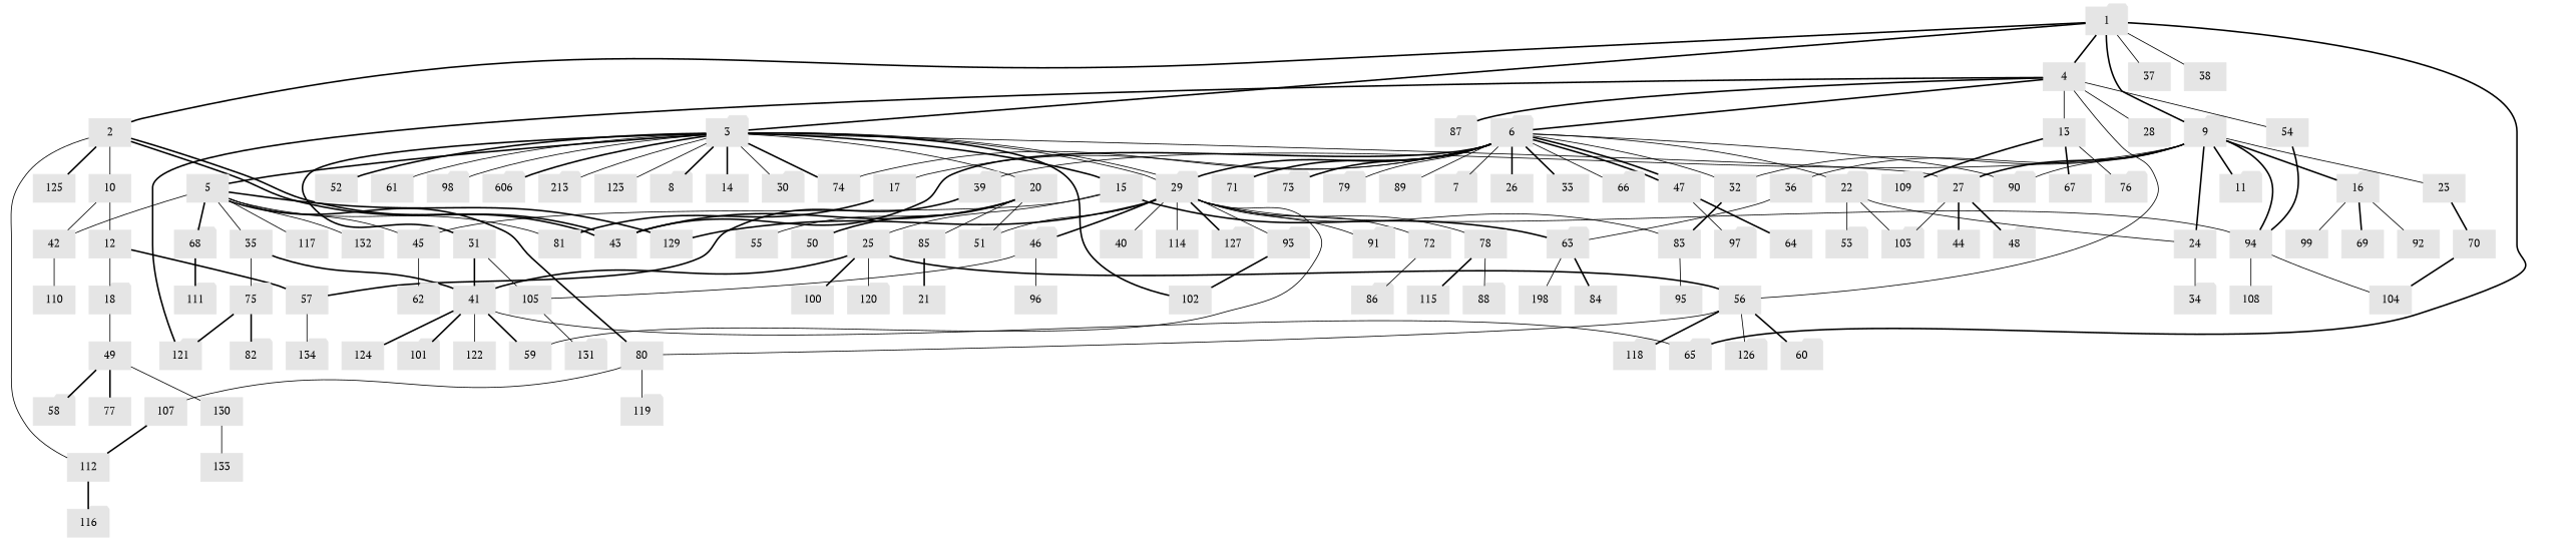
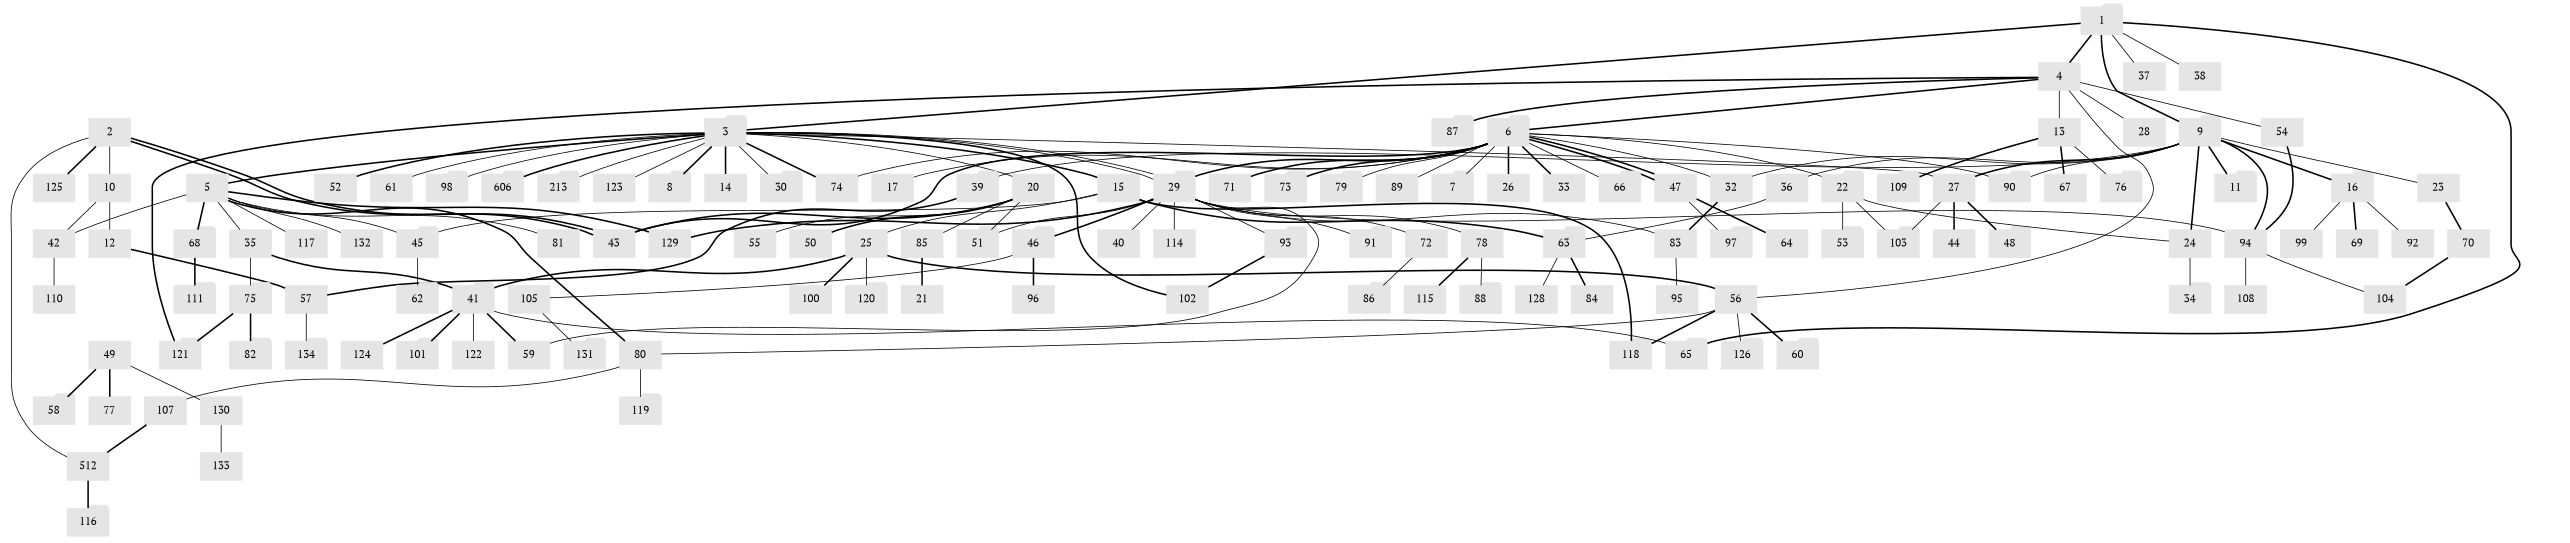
  graph {
    fontname="PT Serif"
    node [color=gray90 fontname="PT Serif" shape=box style=filled]
    edge [fontname="PT Serif" style=solid]
    1 [shape=folder]
    2
    3 [shape=folder]
    4
    9 [shape=folder]
    37
    38
    65 [shape=folder]
    10
    43
-   112
+   112 [label=512]
    125
    27
    5
    8 [shape=folder]
    14
    15
    20
    29 [shape=folder]
    30 [shape=folder]
-   31
    52
    61
    74
    98 [shape=folder]
    102
    n27 [label=606 shape=folder]
    n28 [label=213 shape=folder]
    123
    6 [shape=folder]
    13
    28
    54
    56
    87 [shape=folder]
    121 [shape=folder]
    32
    90 [shape=folder]
    11 [shape=folder]
    16 [shape=folder]
    23
    24
    36
    39 [shape=folder]
    94
    103 [shape=folder]
    44
    48 [shape=folder]
    42
    12
    116 [shape=folder]
    35
    45 [shape=folder]
    68 [shape=folder]
    80
    81
    117
    129
    132
    25
    63 [shape=folder]
    118 [shape=folder]
    50
    51 [shape=folder]
    55
    85
    40
    46 [shape=folder]
    59
    72
    78
    83
    91 [shape=folder]
    93 [shape=folder]
    114
-   127 [shape=folder]
    41 [shape=folder]
    105
    7 [shape=folder]
    17
    22 [shape=folder]
    26
    33
    47
    66 [shape=folder]
    71
    73 [shape=folder]
    79 [shape=folder]
    89
    67
    76 [shape=folder]
    109 [shape=folder]
    60 [shape=folder]
    126 [shape=folder]
    75 [shape=folder]
    110
    62 [shape=folder]
    111 [shape=folder]
    107
    119 [shape=folder]
    53 [shape=folder]
    64
    97 [shape=folder]
    69
    92
    99
    70
    34 [shape=folder]
    57
    104
    108
-   18 [shape=folder]
    49
    134 [shape=folder]
    100
    120 [shape=folder]
    84
-   128 [label=198]
+   128
    58 [shape=folder]
    77
    130
    21
    101 [shape=folder]
    122
    124
    96
    86 [shape=folder]
    88 [shape=folder]
    115
    95
    131 [shape=folder]
    82 [shape=folder]
    133
-   1 -- 2 [style=bold]
    1 -- 3 [style=bold]
    1 -- 4 [style=bold]
    1 -- 9 [style=bold]
    1 -- 37
    1 -- 38
    1 -- 65 [style=bold]
    2 -- 10
    2 -- 43 [style=bold]
    2 -- 43 [style=bold]
    2 -- 112
    2 -- 125 [style=bold]
    3 -- 27
    3 -- 5 [style=bold]
    3 -- 8 [style=bold]
    3 -- 14 [style=bold]
    3 -- 15 [style=bold]
    3 -- 20
    3 -- 29
    3 -- 29
    3 -- 30
-   3 -- 31 [style=bold]
    3 -- 52 [style=bold]
    3 -- 61
    3 -- 74 [style=bold]
    3 -- 98
    3 -- 102 [style=bold]
    3 -- n27 [style=bold]
    3 -- n28
    3 -- 123
    4 -- 6 [style=bold]
    4 -- 13
    4 -- 28
    4 -- 54
    4 -- 56
    4 -- 87 [style=bold]
    4 -- 121 [style=bold]
    9 -- 27 [style=bold]
    9 -- 32
    9 -- 90
    9 -- 11 [style=bold]
    9 -- 16 [style=bold]
    9 -- 23
    9 -- 24 [style=bold]
    9 -- 36
    9 -- 39
    9 -- 94 [style=bold]
    10 -- 42
    10 -- 12
    112 -- 116 [style=bold]
    27 -- 103
    27 -- 44 [style=bold]
    27 -- 48 [style=bold]
    5 -- 42
    5 -- 35
    5 -- 45
    5 -- 68 [style=bold]
    5 -- 80 [style=bold]
    5 -- 81
    5 -- 117
    5 -- 129 [style=bold]
    5 -- 132
    15 -- 45
    15 -- 25
    15 -- 63 [style=bold]
+   15 -- 118 [style=bold]
    20 -- 43 [style=bold]
    20 -- 50 [style=bold]
    20 -- 51
    20 -- 55
    20 -- 85
    29 -- 94
    29 -- 129 [style=bold]
    29 -- 51
    29 -- 40
    29 -- 46 [style=bold]
    29 -- 59
    29 -- 72
    29 -- 78
    29 -- 83
    29 -- 91
    29 -- 93
    29 -- 114
-   29 -- 127 [style=bold]
-   31 -- 41 [style=bold]
-   31 -- 105
    6 -- 43 [style=bold]
    6 -- 29 [style=bold]
    6 -- 74
    6 -- 32
    6 -- 90
    6 -- 7
    6 -- 17
    6 -- 22
    6 -- 26 [style=bold]
    6 -- 33 [style=bold]
    6 -- 47 [style=bold]
    6 -- 47 [style=bold]
    6 -- 66
    6 -- 71 [style=bold]
    6 -- 73 [style=bold]
    6 -- 79
    6 -- 89
    13 -- 67 [style=bold]
    13 -- 76
    13 -- 109 [style=bold]
    54 -- 94 [style=bold]
    56 -- 80
    56 -- 118 [style=bold]
    56 -- 60 [style=bold]
    56 -- 126
    32 -- 83 [style=bold]
    16 -- 69 [style=bold]
    16 -- 92
    16 -- 99
    23 -- 70 [style=bold]
    24 -- 34
    36 -- 63
    39 -- 57 [style=bold]
    94 -- 104
    94 -- 108
    42 -- 110
    12 -- 57 [style=bold]
-   12 -- 18
    35 -- 41 [style=bold]
    35 -- 75
    45 -- 62
    68 -- 111 [style=bold]
    80 -- 107
    80 -- 119
    25 -- 56 [style=bold]
    25 -- 41 [style=bold]
    25 -- 100 [style=bold]
    25 -- 120
    63 -- 84 [style=bold]
    63 -- 128
    85 -- 21 [style=bold]
    46 -- 105
-   46 -- 96
+   46 -- 96 [style=bold]
    72 -- 86
    78 -- 88
    78 -- 115 [style=bold]
    83 -- 95
    93 -- 102 [style=bold]
    41 -- 65
    41 -- 59 [style=bold]
    41 -- 101 [style=bold]
    41 -- 122
    41 -- 124 [style=bold]
    105 -- 131
-   17 -- 81 [style=bold]
    22 -- 24
    22 -- 103
    22 -- 53
    47 -- 64 [style=bold]
    47 -- 97
    75 -- 121 [style=bold]
    75 -- 82 [style=bold]
    107 -- 112 [style=bold]
    70 -- 104 [style=bold]
    57 -- 134
-   18 -- 49
    49 -- 58 [style=bold]
    49 -- 77 [style=bold]
    49 -- 130
    130 -- 133
  }
